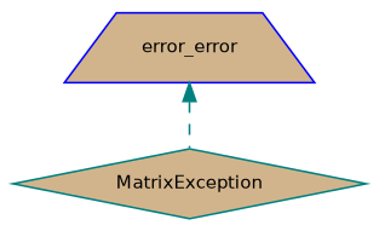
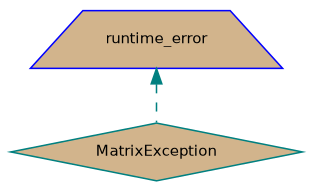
  digraph {
    fontname="DejaVu Sans"
    node [fillcolor=tan fontname="DejaVu Sans" fontsize=10 style=filled]
    n1 [color=teal fontcolor=black height=0.2 label=MatrixException shape=diamond width=0.4]
-   n2 [color=blue height=0.2 label=error_error shape=trapezium width=0.4]
+   n2 [color=blue height=0.2 label=runtime_error shape=trapezium width=0.4]
    n2 -> n1 [color=teal dir=back fontname="DejaVu Sans" fontsize=10 labelfontname=Helvetica labelfontsize=10 style=dashed]
  }
